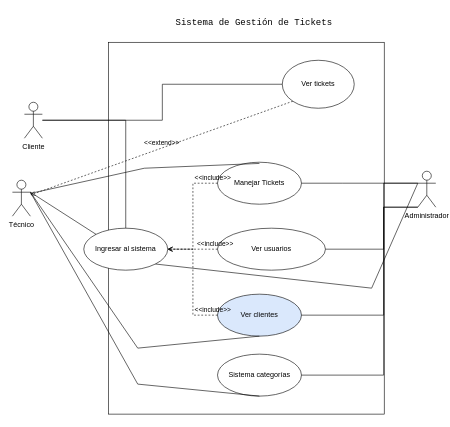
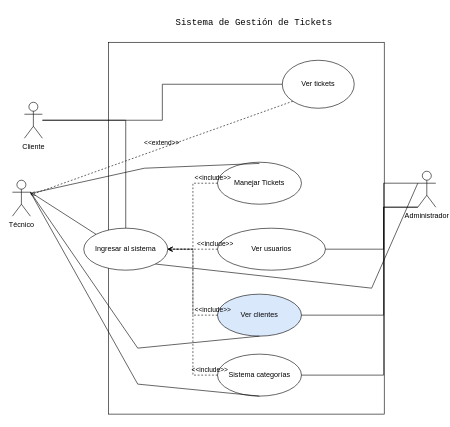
  <mxCell id="0" />
  <mxCell id="1" parent="0" />
  <mxCell id="2" value="" style="rounded=0;whiteSpace=wrap;html=1;fillColor=default;" parent="1" vertex="1"><mxGeometry x="180" y="70" width="460" height="620" as="geometry" /></mxCell>
  <mxCell id="3" value="Ingresar al sistema" style="ellipse;whiteSpace=wrap;html=1;" parent="1" vertex="1"><mxGeometry x="139" y="380" width="140" height="70" as="geometry" /></mxCell>
  <mxCell id="4" value="Manejar Tickets" style="ellipse;whiteSpace=wrap;html=1;" parent="1" vertex="1"><mxGeometry x="362" y="270" width="140" height="70" as="geometry" /></mxCell>
  <mxCell id="5" value="Ver usuarios" style="ellipse;whiteSpace=wrap;html=1;" parent="1" vertex="1"><mxGeometry x="362" y="380" width="180" height="70" as="geometry" /></mxCell>
  <mxCell id="6" value="Ver clientes" style="ellipse;whiteSpace=wrap;html=1;fillColor=#dae8fc;" parent="1" vertex="1"><mxGeometry x="362" y="490" width="140" height="70" as="geometry" /></mxCell>
  <mxCell id="7" value="Sistema categorías" style="ellipse;whiteSpace=wrap;html=1;" parent="1" vertex="1"><mxGeometry x="362" y="590" width="140" height="70" as="geometry" /></mxCell>
  <mxCell id="8" value="&lt;font style=&quot;font-size: 15px;&quot;&gt;Sistema de Gestión de Tickets&lt;/font&gt;" style="text;html=1;align=center;verticalAlign=middle;whiteSpace=wrap;rounded=0;fontFamily=Courier New;fontSize=25;" parent="1" vertex="1"><mxGeometry x="130" y="20" width="586" height="30" as="geometry" /></mxCell>
  <mxCell id="9" value="Técnico" style="shape=umlActor;verticalLabelPosition=bottom;verticalAlign=top;html=1;outlineConnect=0;" parent="1" vertex="1"><mxGeometry x="20" y="300" width="30" height="60" as="geometry" /></mxCell>
  <mxCell id="10" value="Administrador" style="shape=umlActor;verticalLabelPosition=bottom;verticalAlign=top;html=1;outlineConnect=0;" parent="1" vertex="1"><mxGeometry x="696" y="285" width="30" height="60" as="geometry" /></mxCell>
  <mxCell id="11" value="&amp;lt;&amp;lt;include&amp;gt;&amp;gt;" style="html=1;verticalAlign=bottom;labelBackgroundColor=none;endArrow=open;endFill=0;dashed=1;rounded=0;exitX=0;exitY=0.5;exitDx=0;exitDy=0;entryX=1;entryY=0.5;entryDx=0;entryDy=0;edgeStyle=elbowEdgeStyle;" parent="1" source="4" target="3" edge="1"><mxGeometry x="-0.914" width="160" relative="1" as="geometry"><mxPoint x="402" y="60" as="sourcePoint" /><mxPoint x="319" y="510" as="targetPoint" /><mxPoint as="offset" /></mxGeometry></mxCell>
  <mxCell id="12" value="&amp;lt;&amp;lt;include&amp;gt;&amp;gt;" style="html=1;verticalAlign=bottom;labelBackgroundColor=none;endArrow=open;endFill=0;dashed=1;rounded=0;exitX=0;exitY=0.5;exitDx=0;exitDy=0;entryX=1;entryY=0.5;entryDx=0;entryDy=0;edgeStyle=elbowEdgeStyle;" parent="1" source="5" target="3" edge="1"><mxGeometry x="-0.914" width="160" relative="1" as="geometry"><mxPoint x="342" y="630" as="sourcePoint" /><mxPoint x="259" y="1080" as="targetPoint" /><mxPoint as="offset" /></mxGeometry></mxCell>
  <mxCell id="13" value="&amp;lt;&amp;lt;include&amp;gt;&amp;gt;" style="html=1;verticalAlign=bottom;labelBackgroundColor=none;endArrow=open;endFill=0;dashed=1;rounded=0;exitX=0;exitY=0.5;exitDx=0;exitDy=0;entryX=1;entryY=0.5;entryDx=0;entryDy=0;edgeStyle=elbowEdgeStyle;" parent="1" source="6" target="3" edge="1"><mxGeometry x="-0.914" width="160" relative="1" as="geometry"><mxPoint x="302" y="710" as="sourcePoint" /><mxPoint x="219" y="1160" as="targetPoint" /><mxPoint as="offset" /></mxGeometry></mxCell>
+ <mxCell id="14" value="&amp;lt;&amp;lt;include&amp;gt;&amp;gt;" style="html=1;verticalAlign=bottom;labelBackgroundColor=none;endArrow=open;endFill=0;dashed=1;rounded=0;exitX=0;exitY=0.5;exitDx=0;exitDy=0;edgeStyle=elbowEdgeStyle;entryX=1;entryY=0.5;entryDx=0;entryDy=0;" parent="1" source="7" target="3" edge="1"><mxGeometry x="-0.914" width="160" relative="1" as="geometry"><mxPoint x="352" y="680" as="sourcePoint" /><mxPoint x="279" y="460" as="targetPoint" /><mxPoint as="offset" /></mxGeometry></mxCell>
  <mxCell id="15" value="" style="endArrow=none;html=1;rounded=0;entryX=0.5;entryY=0;entryDx=0;entryDy=0;exitX=1;exitY=0.333;exitDx=0;exitDy=0;exitPerimeter=0;" parent="1" edge="1"><mxGeometry width="50" height="50" relative="1" as="geometry"><mxPoint x="50" y="322" as="sourcePoint" /><mxPoint x="432" y="272" as="targetPoint" /><Array as="points"><mxPoint x="240" y="280" /></Array></mxGeometry></mxCell>
  <mxCell id="16" value="" style="endArrow=none;html=1;rounded=0;entryX=0.5;entryY=1;entryDx=0;entryDy=0;exitX=1;exitY=0.333;exitDx=0;exitDy=0;exitPerimeter=0;" parent="1" source="9" target="6" edge="1"><mxGeometry width="50" height="50" relative="1" as="geometry"><mxPoint x="39" y="510" as="sourcePoint" /><mxPoint x="89" y="460" as="targetPoint" /><Array as="points"><mxPoint x="229" y="580" /></Array></mxGeometry></mxCell>
  <mxCell id="17" value="" style="endArrow=none;html=1;rounded=0;entryX=0.5;entryY=1;entryDx=0;entryDy=0;exitX=1;exitY=0.333;exitDx=0;exitDy=0;exitPerimeter=0;" parent="1" source="9" target="7" edge="1"><mxGeometry width="50" height="50" relative="1" as="geometry"><mxPoint x="39" y="530" as="sourcePoint" /><mxPoint x="89" y="480" as="targetPoint" /><Array as="points"><mxPoint x="229" y="640" /></Array></mxGeometry></mxCell>
  <mxCell id="18" value="" style="endArrow=none;html=1;rounded=0;entryX=1;entryY=0.333;entryDx=0;entryDy=0;entryPerimeter=0;exitX=0;exitY=0;exitDx=0;exitDy=0;" parent="1" source="3" target="9" edge="1"><mxGeometry width="50" height="50" relative="1" as="geometry"><mxPoint x="-111" y="500" as="sourcePoint" /><mxPoint x="-61" y="450" as="targetPoint" /></mxGeometry></mxCell>
- <mxCell id="19" value="" style="endArrow=none;html=1;rounded=0;entryX=1;entryY=0.5;entryDx=0;entryDy=0;exitX=0;exitY=0.333;exitDx=0;exitDy=0;exitPerimeter=0;edgeStyle=elbowEdgeStyle;" parent="1" source="10" target="4" edge="1"><mxGeometry width="50" height="50" relative="1" as="geometry"><mxPoint x="659" y="140" as="sourcePoint" /><mxPoint x="709" y="90" as="targetPoint" /><Array as="points"><mxPoint x="570" y="300" /></Array></mxGeometry></mxCell>
  <mxCell id="20" value="" style="endArrow=none;html=1;rounded=0;entryX=0;entryY=0.333;entryDx=0;entryDy=0;entryPerimeter=0;exitX=1;exitY=0.5;exitDx=0;exitDy=0;edgeStyle=elbowEdgeStyle;" parent="1" source="5" target="10" edge="1"><mxGeometry width="50" height="50" relative="1" as="geometry"><mxPoint x="609" y="400" as="sourcePoint" /><mxPoint x="659" y="350" as="targetPoint" /><Array as="points"><mxPoint x="639" y="370" /></Array></mxGeometry></mxCell>
  <mxCell id="21" value="" style="endArrow=none;html=1;rounded=0;entryX=0;entryY=0.333;entryDx=0;entryDy=0;entryPerimeter=0;exitX=1;exitY=1;exitDx=0;exitDy=0;" parent="1" source="3" target="10" edge="1"><mxGeometry width="50" height="50" relative="1" as="geometry"><mxPoint x="629" y="500" as="sourcePoint" /><mxPoint x="679" y="450" as="targetPoint" /><Array as="points"><mxPoint x="619" y="480" /></Array></mxGeometry></mxCell>
  <mxCell id="22" value="" style="endArrow=none;html=1;rounded=0;entryX=0;entryY=1;entryDx=0;entryDy=0;entryPerimeter=0;exitX=1;exitY=0.5;exitDx=0;exitDy=0;edgeStyle=elbowEdgeStyle;" parent="1" source="6" target="10" edge="1"><mxGeometry width="50" height="50" relative="1" as="geometry"><mxPoint x="649" y="540" as="sourcePoint" /><mxPoint x="699" y="490" as="targetPoint" /><Array as="points"><mxPoint x="639" y="440" /></Array></mxGeometry></mxCell>
  <mxCell id="23" value="" style="endArrow=none;html=1;rounded=0;entryX=0;entryY=1;entryDx=0;entryDy=0;entryPerimeter=0;exitX=1;exitY=0.5;exitDx=0;exitDy=0;edgeStyle=elbowEdgeStyle;" parent="1" source="7" target="10" edge="1"><mxGeometry width="50" height="50" relative="1" as="geometry"><mxPoint x="629" y="675" as="sourcePoint" /><mxPoint x="806" y="510" as="targetPoint" /><Array as="points"><mxPoint x="639" y="520" /></Array></mxGeometry></mxCell>
  <mxCell id="24" value="" style="edgeStyle=orthogonalEdgeStyle;rounded=0;orthogonalLoop=1;jettySize=auto;html=1;endArrow=none;endFill=0;" parent="1" source="25" target="3" edge="1"><mxGeometry relative="1" as="geometry" /></mxCell>
  <mxCell id="25" value="Cliente" style="shape=umlActor;verticalLabelPosition=bottom;verticalAlign=top;html=1;outlineConnect=0;" parent="1" vertex="1"><mxGeometry x="40" y="170" width="30" height="60" as="geometry" /></mxCell>
  <mxCell id="26" value="Ver tickets" style="ellipse;whiteSpace=wrap;html=1;" parent="1" vertex="1"><mxGeometry x="470" y="100" width="120" height="80" as="geometry" /></mxCell>
  <mxCell id="27" value="&amp;lt;&amp;lt;extend&amp;gt;&amp;gt;" style="html=1;verticalAlign=bottom;labelBackgroundColor=none;endArrow=open;endFill=0;dashed=1;rounded=0;exitX=0;exitY=1;exitDx=0;exitDy=0;" parent="1" source="26" target="9" edge="1"><mxGeometry width="160" relative="1" as="geometry"><mxPoint x="310" y="380" as="sourcePoint" /><mxPoint x="470" y="380" as="targetPoint" /></mxGeometry></mxCell>
  <mxCell id="28" value="" style="endArrow=none;html=1;rounded=0;entryX=0;entryY=0.5;entryDx=0;entryDy=0;edgeStyle=orthogonalEdgeStyle;" parent="1" source="25" target="26" edge="1"><mxGeometry width="50" height="50" relative="1" as="geometry"><mxPoint x="150" y="160" as="sourcePoint" /><mxPoint x="200" y="110" as="targetPoint" /></mxGeometry></mxCell>
